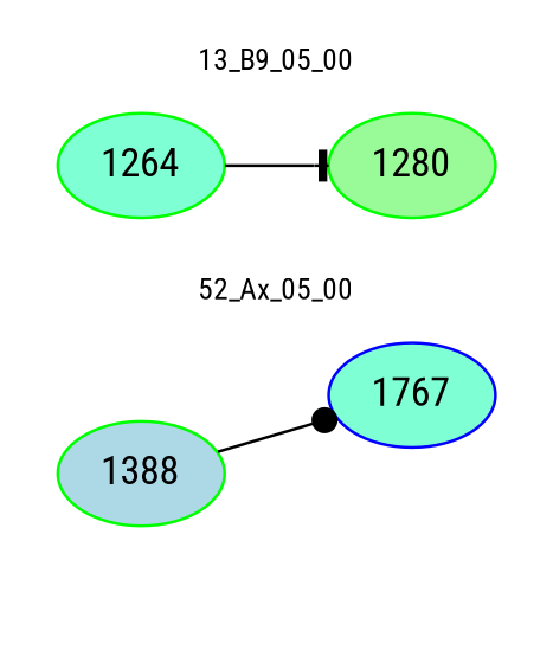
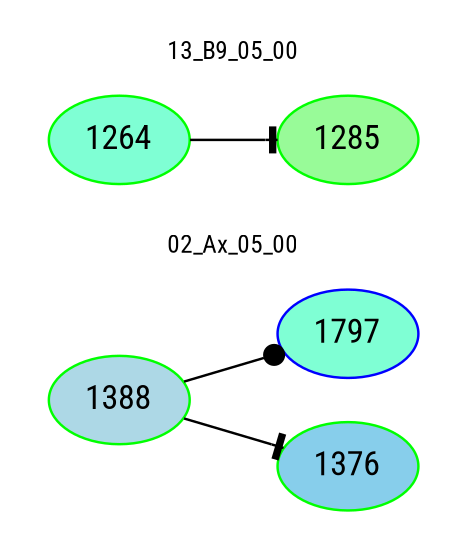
  digraph {
    fontname="Roboto Condensed"
    rankdir=LR
    node [color=green fillcolor=aquamarine fontname="Roboto Condensed" style=filled]
    edge [arrowhead=tee color=black fontname="Roboto Condensed"]
    n1 [fillcolor=lightblue label=1388]
-   n3 [color=blue label=1767]
+   n2 [fillcolor=skyblue label=1376]
+   n3 [color=blue label=1797]
    n4 [label=1264]
-   n5 [fillcolor=palegreen label=1280]
+   n5 [fillcolor=palegreen label=1285]
    subgraph cluster_1 {
      color=white
      fontsize=10
-     label="52_Ax_05_00"
+     label="02_Ax_05_00"
      n1
+     n2
      n3
    }
    subgraph cluster_2 {
      color=white
      fontsize=10
      label="13_B9_05_00"
      n4
      n5
    }
+   n1 -> n2
    n1 -> n3 [arrowhead=dot]
    n4 -> n5
  }
